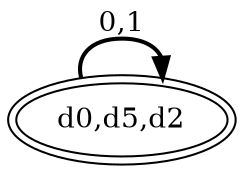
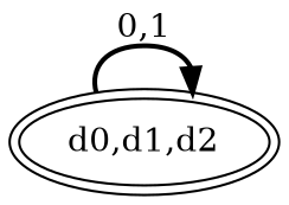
  digraph {
    ordering=out
    rankdir=LR
-   n1 [label="d0,d5,d2" peripheries=2]
+   n1 [label="d0,d1,d2" peripheries=2]
    n1 -> n1 [label="0,1" style=bold]
  }
